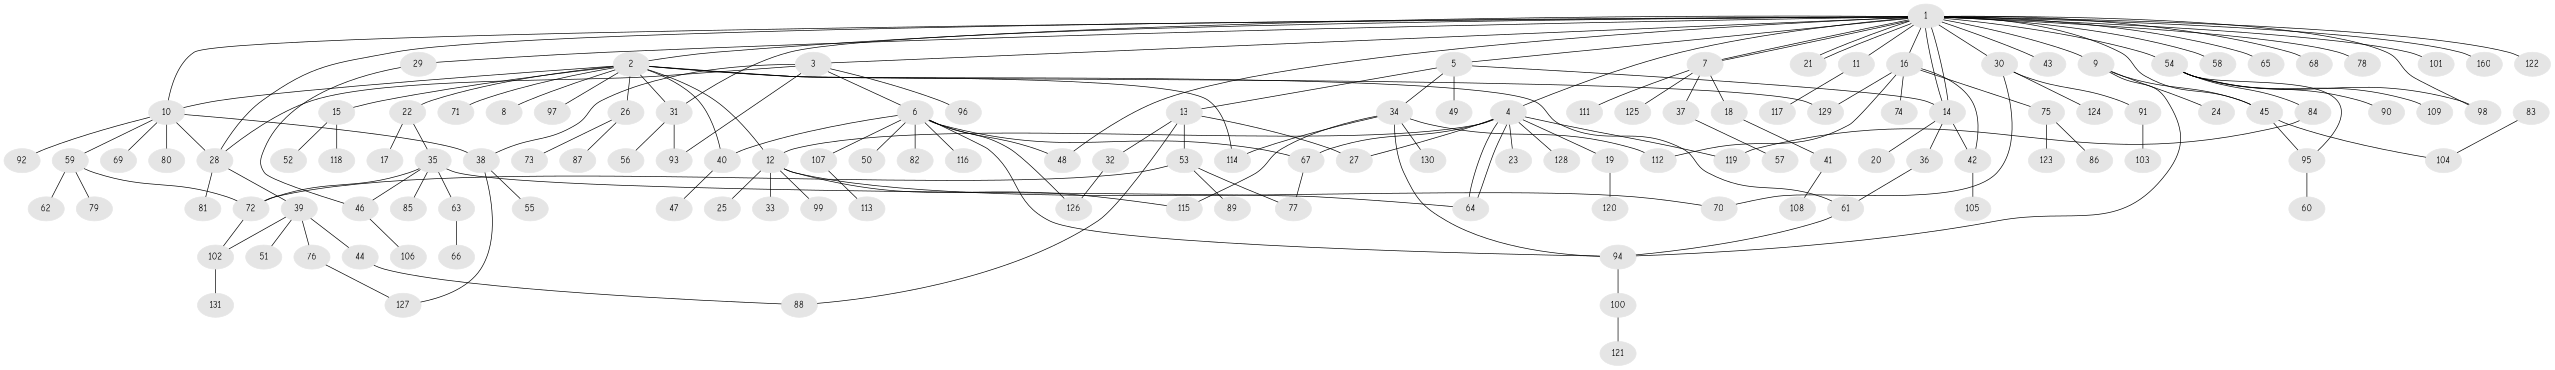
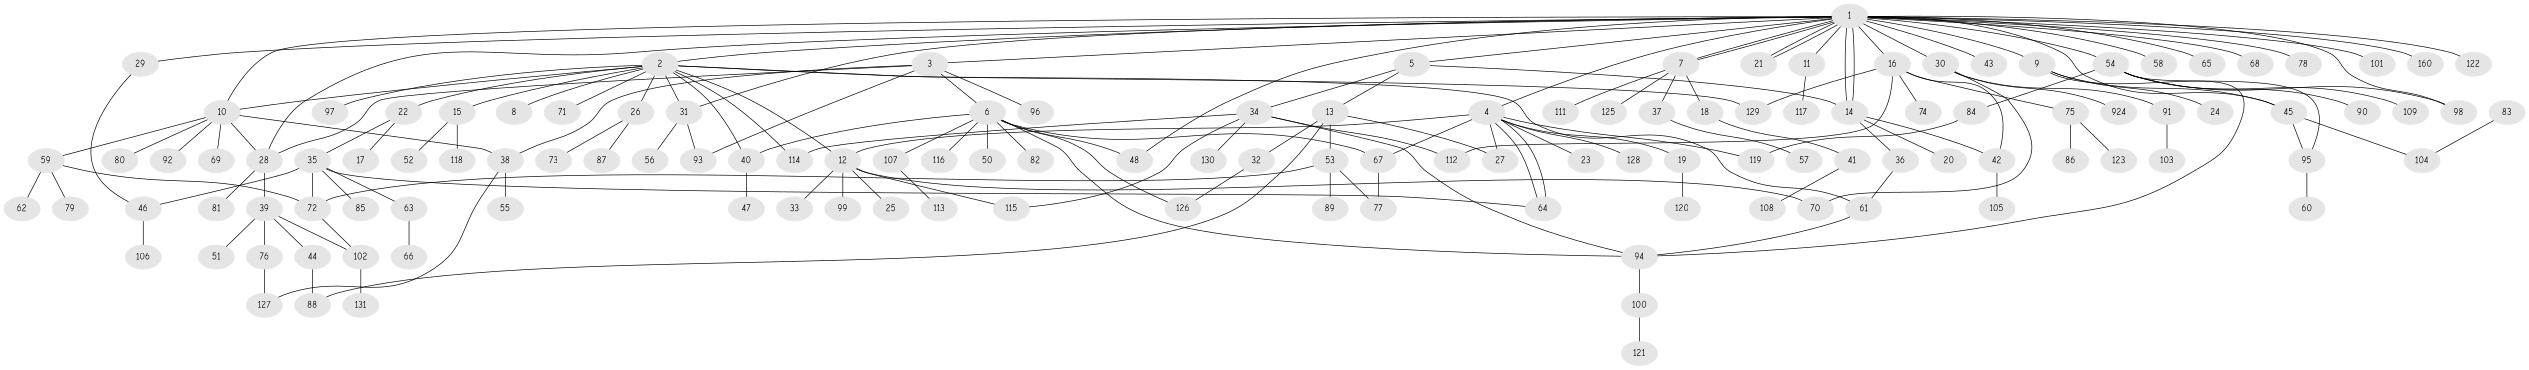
  graph {
    fontname="Comic Neue"
    node [color=gray90 fontname="Comic Neue" style=filled]
    edge [fontname="Comic Neue"]
    1
    2
    3
    4
    5
    7
    9
    10
    11
    14
    16
    21
    28
    29
    30
    31
    43
    45
    48
    54
    58
    65
    68
    78
    98
    101
    n27 [label=160]
    122
    8
    12
    15
    22
    26
    40
    61
    71
    97
    114
    129
    6
    38
    93
    96
    19
    23
    27
    64
    67
    119
    128
    13
    34
-   49
    18
    37
    111
    125
    94
    24
    59
    69
    80
    92
    117
    20
    36
    42
    74
    75
    112
    39
    81
    46
    70
    91
-   124
+   124 [label=924]
    56
    95
    104
    84
    90
    109
    25
    33
    99
    115
    52
    118
    17
    35
    73
    87
    47
    50
    82
    107
    116
    126
    55
    127
    120
    77
    32
    53
    88
    130
    100
    113
    41
    57
    72
    62
    79
    89
    105
    86
    123
    108
    63
    85
    44
    51
    76
    102
    106
    103
    66
    131
    83
    60
    121
    1 -- 2
    1 -- 3
    1 -- 4
    1 -- 5
    1 -- 7
    1 -- 7
    1 -- 9
    1 -- 10
    1 -- 11
    1 -- 14
    1 -- 14
    1 -- 16
    1 -- 21
    1 -- 21
    1 -- 28
    1 -- 29
    1 -- 30
    1 -- 31
    1 -- 43
    1 -- 45
    1 -- 48
    1 -- 54
    1 -- 58
    1 -- 65
    1 -- 68
    1 -- 78
    1 -- 98
    1 -- 101
    1 -- n27
    1 -- 122
    2 -- 10
    2 -- 31
    2 -- 8
    2 -- 12
    2 -- 15
    2 -- 22
    2 -- 26
    2 -- 40
    2 -- 61
    2 -- 71
    2 -- 97
    2 -- 114
    2 -- 129
    3 -- 28
    3 -- 6
    3 -- 38
    3 -- 93
    3 -- 96
    4 -- 12
    4 -- 19
    4 -- 23
    4 -- 27
    4 -- 64
    4 -- 64
    4 -- 67
    4 -- 119
    4 -- 128
    5 -- 14
    5 -- 13
    5 -- 34
-   5 -- 49
    7 -- 18
    7 -- 37
    7 -- 111
    7 -- 125
    9 -- 45
    9 -- 94
    9 -- 24
    10 -- 28
    10 -- 38
    10 -- 59
    10 -- 69
    10 -- 80
    10 -- 92
    11 -- 117
    14 -- 20
    14 -- 36
    14 -- 42
    16 -- 129
    16 -- 42
    16 -- 74
    16 -- 75
    16 -- 112
    28 -- 39
    28 -- 81
    29 -- 46
    30 -- 70
    30 -- 91
    30 -- 124
    31 -- 93
    31 -- 56
    45 -- 95
    45 -- 104
    54 -- 98
    54 -- 95
    54 -- 84
    54 -- 90
    54 -- 109
    12 -- 70
    12 -- 25
    12 -- 33
    12 -- 99
    12 -- 115
    15 -- 52
    15 -- 118
    22 -- 17
    22 -- 35
    26 -- 73
    26 -- 87
    40 -- 47
    61 -- 94
    6 -- 48
    6 -- 40
    6 -- 67
    6 -- 94
    6 -- 50
    6 -- 82
    6 -- 107
    6 -- 116
    6 -- 126
    38 -- 55
    38 -- 127
    19 -- 120
    67 -- 77
    13 -- 27
    13 -- 32
    13 -- 53
    13 -- 88
    34 -- 114
    34 -- 94
    34 -- 112
    34 -- 115
    34 -- 130
    18 -- 41
    37 -- 57
    94 -- 100
    59 -- 72
    59 -- 62
    59 -- 79
    36 -- 61
    42 -- 105
    75 -- 86
    75 -- 123
    39 -- 44
    39 -- 51
    39 -- 76
    39 -- 102
    46 -- 106
    91 -- 103
    95 -- 60
    84 -- 119
    35 -- 64
    35 -- 46
    35 -- 72
    35 -- 63
    35 -- 85
    107 -- 113
    32 -- 126
    53 -- 77
    53 -- 72
    53 -- 89
    100 -- 121
    41 -- 108
    72 -- 102
    63 -- 66
    44 -- 88
    76 -- 127
    102 -- 131
    83 -- 104
  }
